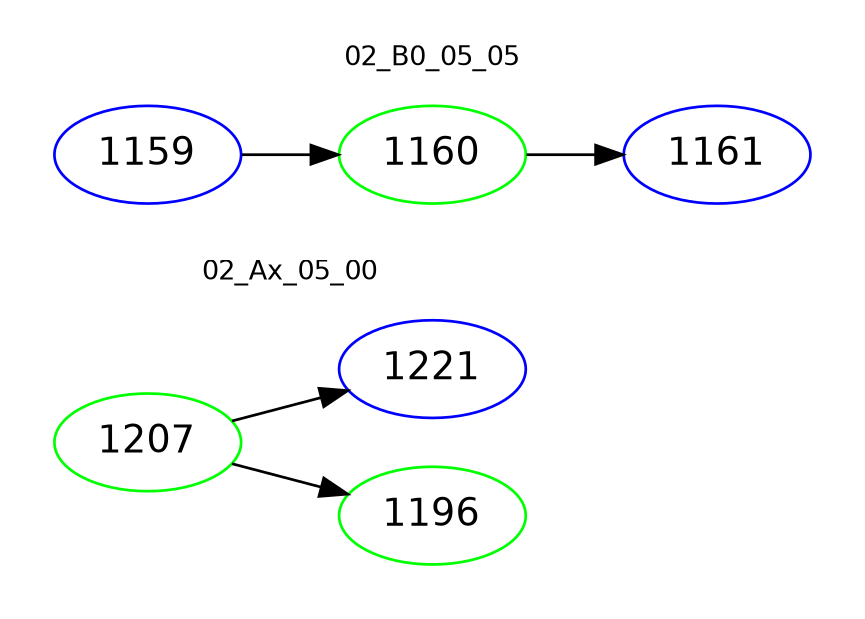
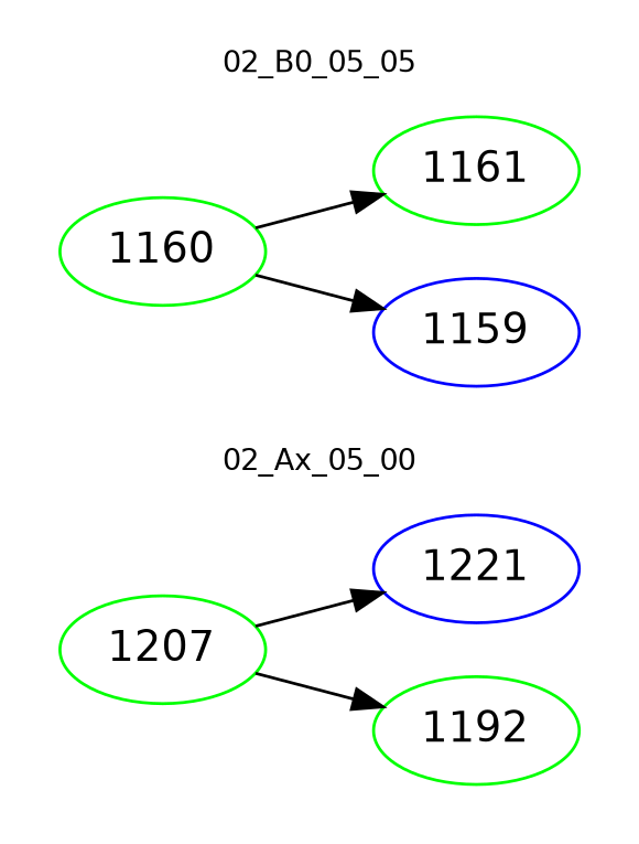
  digraph {
    fontname="DejaVu Sans"
    rankdir=LR
    node [color=green fontname="DejaVu Sans"]
    edge [color=black fontname="DejaVu Sans"]
    n1 [label=1207]
-   n2 [label=1196]
+   n2 [label=1192]
    n3 [color=blue label=1221]
    n4 [label=1160]
    n5 [color=blue label=1159]
-   n6 [color=blue label=1161]
+   n6 [label=1161]
    subgraph cluster_1 {
      color=white
      fontsize=10
      label="02_Ax_05_00"
      n1
      n2
      n3
    }
    subgraph cluster_2 {
      color=white
      fontsize=10
      label="02_B0_05_05"
      n4
      n5
      n6
    }
    n1 -> n2
    n1 -> n3
-   n5 -> n4
+   n4 -> n5
    n4 -> n6
  }
